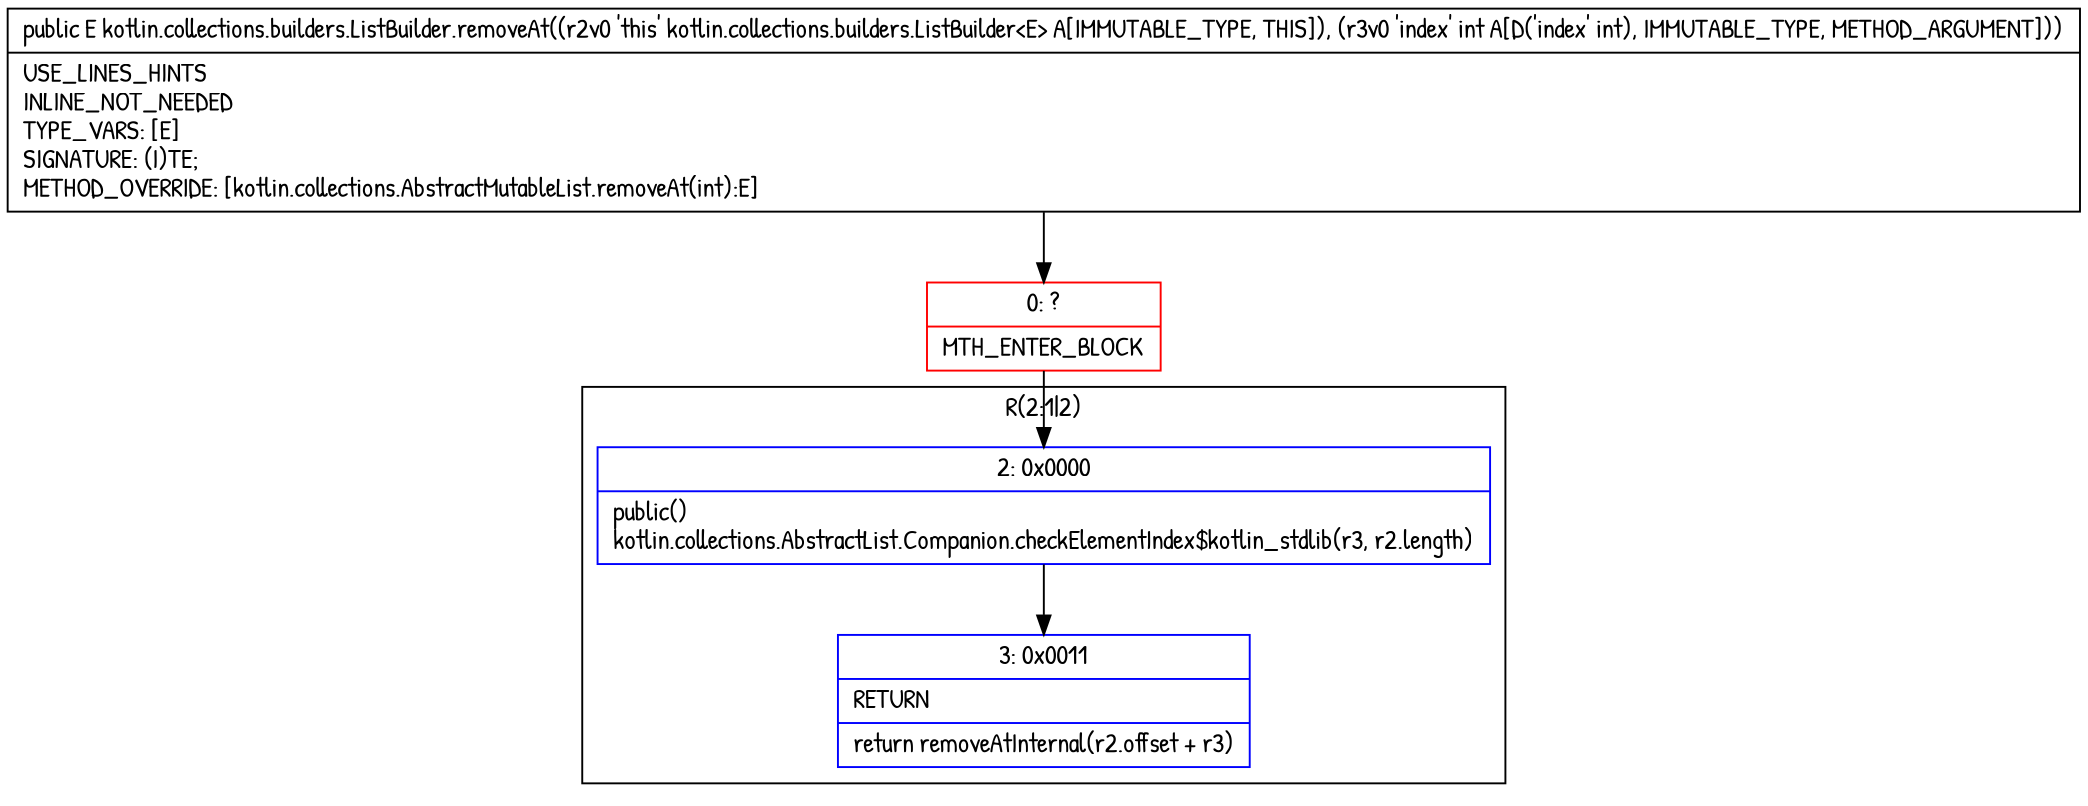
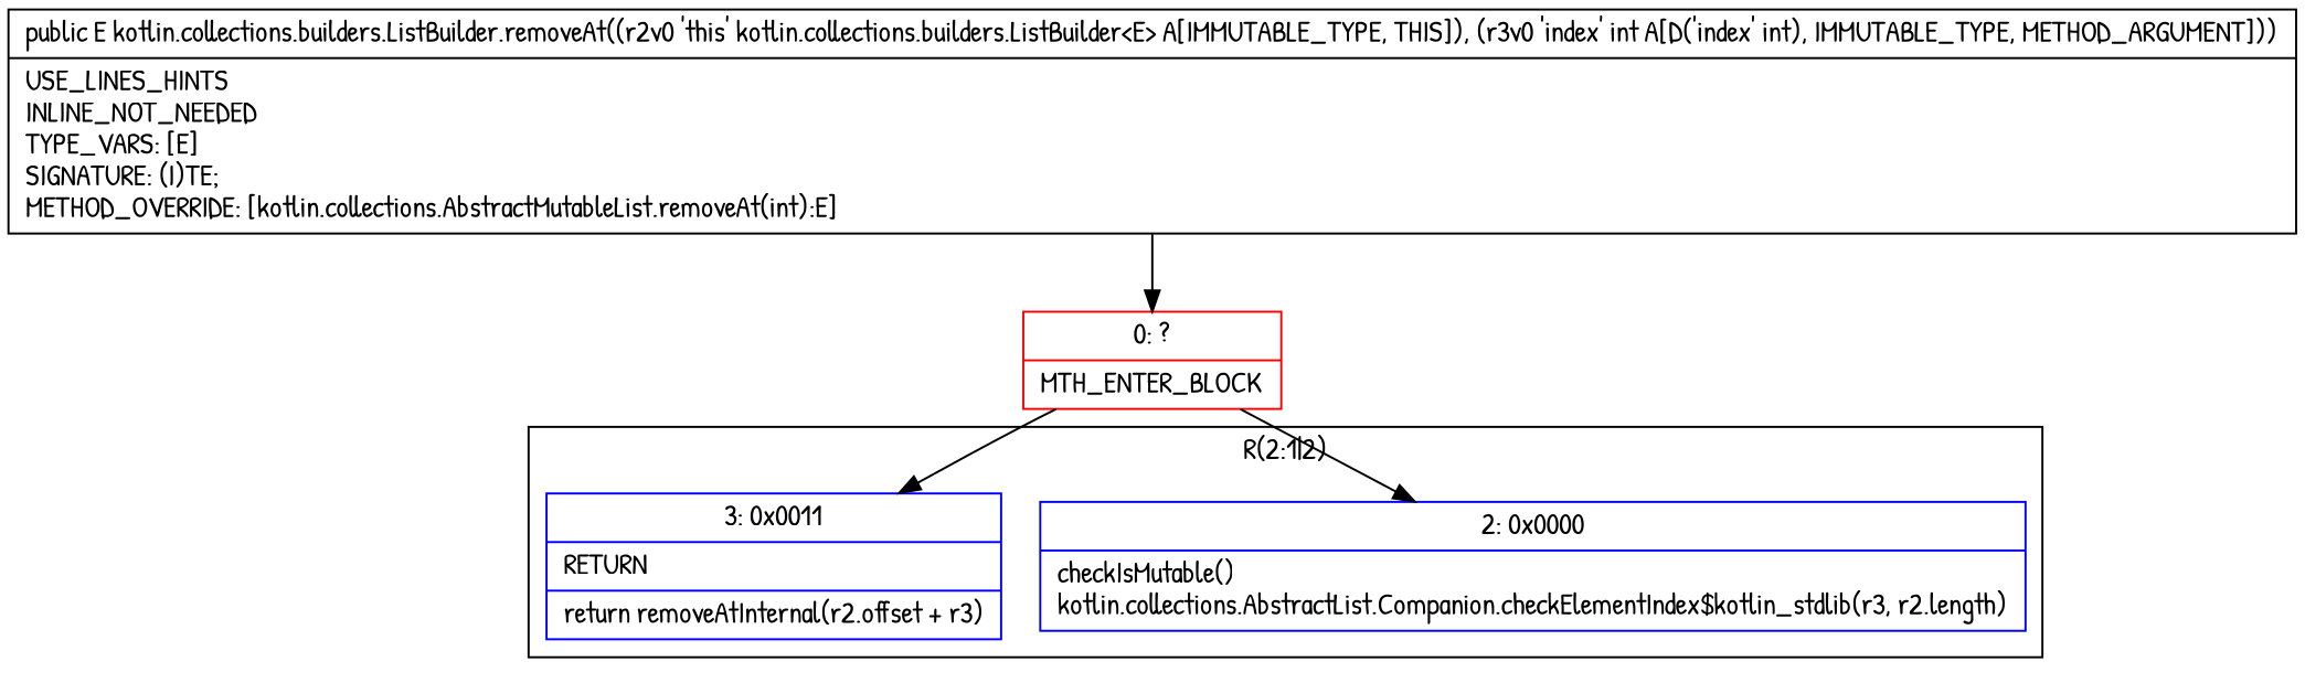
  digraph {
    fontname="Patrick Hand"
    node [color=blue fontname="Patrick Hand" shape=record]
    edge [fontname="Patrick Hand"]
-   n1 [label="{2\:\ 0x0000|public()\lkotlin.collections.AbstractList.Companion.checkElementIndex$kotlin_stdlib(r3, r2.length)\l}"]
+   n1 [label="{2\:\ 0x0000|checkIsMutable()\lkotlin.collections.AbstractList.Companion.checkElementIndex$kotlin_stdlib(r3, r2.length)\l}"]
    n2 [label="{3\:\ 0x0011|RETURN\l|return removeAtInternal(r2.offset + r3)\l}"]
    n3 [color=red label="{0\:\ ?|MTH_ENTER_BLOCK\l}"]
    n4 [label="{public E kotlin.collections.builders.ListBuilder.removeAt((r2v0 'this' kotlin.collections.builders.ListBuilder\<E\> A[IMMUTABLE_TYPE, THIS]), (r3v0 'index' int A[D('index' int), IMMUTABLE_TYPE, METHOD_ARGUMENT]))  | USE_LINES_HINTS\lINLINE_NOT_NEEDED\lTYPE_VARS: [E]\lSIGNATURE: (I)TE;\lMETHOD_OVERRIDE: [kotlin.collections.AbstractMutableList.removeAt(int):E]\l}" color=""]
    subgraph cluster_1 {
      label="R(2:1|2)"
      n1
      n2
    }
-   n1 -> n2
+   n3 -> n2
    n3 -> n1
    n4 -> n3
  }
